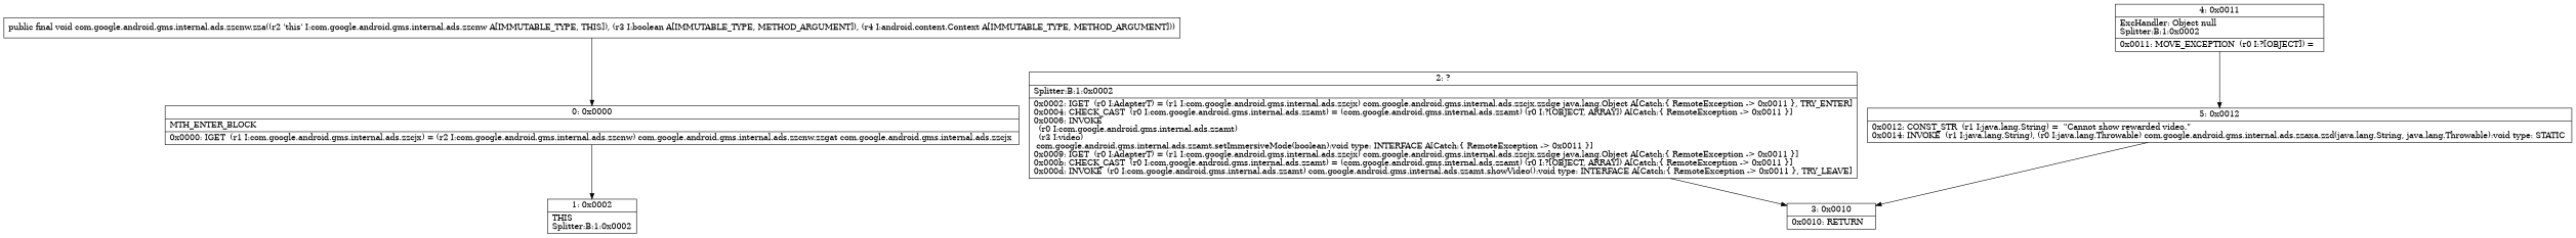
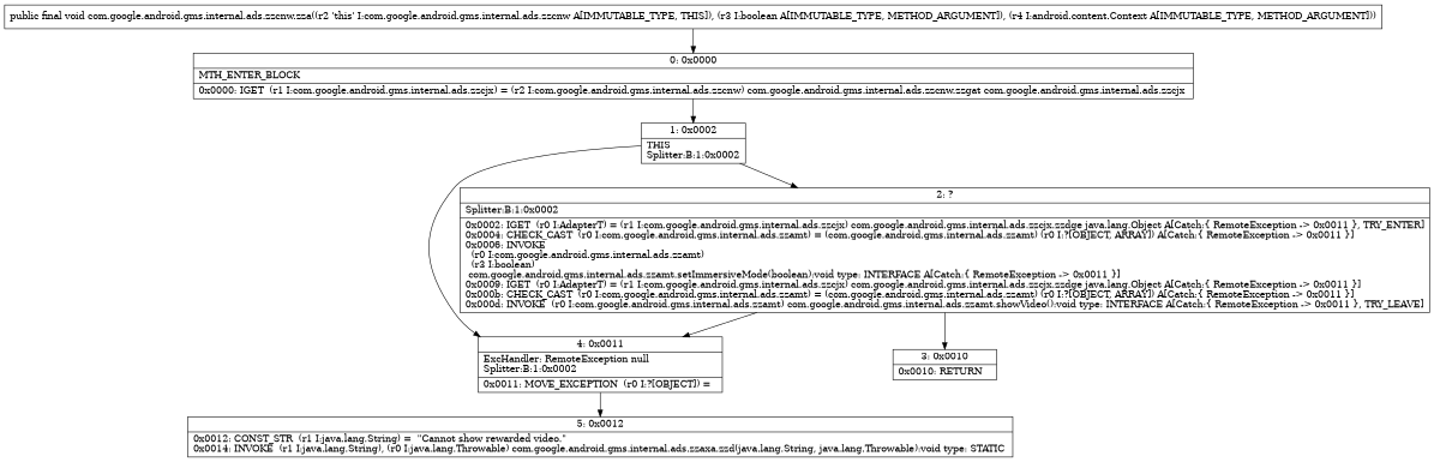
  digraph {
    node [shape=record]
    n1 [label="{0\:\ 0x0000|MTH_ENTER_BLOCK\l|0x0000: IGET  (r1 I:com.google.android.gms.internal.ads.zzcjx) = (r2 I:com.google.android.gms.internal.ads.zzcnw) com.google.android.gms.internal.ads.zzcnw.zzgat com.google.android.gms.internal.ads.zzcjx \l}"]
    n2 [label="{1\:\ 0x0002|THIS\lSplitter:B:1:0x0002\l}"]
-   n3 [label="{2\:\ ?|Splitter:B:1:0x0002\l|0x0002: IGET  (r0 I:AdapterT) = (r1 I:com.google.android.gms.internal.ads.zzcjx) com.google.android.gms.internal.ads.zzcjx.zzdge java.lang.Object A[Catch:\{ RemoteException \-\> 0x0011 \}, TRY_ENTER]\l0x0004: CHECK_CAST  (r0 I:com.google.android.gms.internal.ads.zzamt) = (com.google.android.gms.internal.ads.zzamt) (r0 I:?[OBJECT, ARRAY]) A[Catch:\{ RemoteException \-\> 0x0011 \}]\l0x0006: INVOKE  \l  (r0 I:com.google.android.gms.internal.ads.zzamt)\l  (r3 I:video)\l com.google.android.gms.internal.ads.zzamt.setImmersiveMode(boolean):void type: INTERFACE A[Catch:\{ RemoteException \-\> 0x0011 \}]\l0x0009: IGET  (r0 I:AdapterT) = (r1 I:com.google.android.gms.internal.ads.zzcjx) com.google.android.gms.internal.ads.zzcjx.zzdge java.lang.Object A[Catch:\{ RemoteException \-\> 0x0011 \}]\l0x000b: CHECK_CAST  (r0 I:com.google.android.gms.internal.ads.zzamt) = (com.google.android.gms.internal.ads.zzamt) (r0 I:?[OBJECT, ARRAY]) A[Catch:\{ RemoteException \-\> 0x0011 \}]\l0x000d: INVOKE  (r0 I:com.google.android.gms.internal.ads.zzamt) com.google.android.gms.internal.ads.zzamt.showVideo():void type: INTERFACE A[Catch:\{ RemoteException \-\> 0x0011 \}, TRY_LEAVE]\l}"]
-   n4 [label="{4\:\ 0x0011|ExcHandler: Object null\lSplitter:B:1:0x0002\l|0x0011: MOVE_EXCEPTION  (r0 I:?[OBJECT]) =  \l}"]
+   n3 [label="{2\:\ ?|Splitter:B:1:0x0002\l|0x0002: IGET  (r0 I:AdapterT) = (r1 I:com.google.android.gms.internal.ads.zzcjx) com.google.android.gms.internal.ads.zzcjx.zzdge java.lang.Object A[Catch:\{ RemoteException \-\> 0x0011 \}, TRY_ENTER]\l0x0004: CHECK_CAST  (r0 I:com.google.android.gms.internal.ads.zzamt) = (com.google.android.gms.internal.ads.zzamt) (r0 I:?[OBJECT, ARRAY]) A[Catch:\{ RemoteException \-\> 0x0011 \}]\l0x0006: INVOKE  \l  (r0 I:com.google.android.gms.internal.ads.zzamt)\l  (r3 I:boolean)\l com.google.android.gms.internal.ads.zzamt.setImmersiveMode(boolean):void type: INTERFACE A[Catch:\{ RemoteException \-\> 0x0011 \}]\l0x0009: IGET  (r0 I:AdapterT) = (r1 I:com.google.android.gms.internal.ads.zzcjx) com.google.android.gms.internal.ads.zzcjx.zzdge java.lang.Object A[Catch:\{ RemoteException \-\> 0x0011 \}]\l0x000b: CHECK_CAST  (r0 I:com.google.android.gms.internal.ads.zzamt) = (com.google.android.gms.internal.ads.zzamt) (r0 I:?[OBJECT, ARRAY]) A[Catch:\{ RemoteException \-\> 0x0011 \}]\l0x000d: INVOKE  (r0 I:com.google.android.gms.internal.ads.zzamt) com.google.android.gms.internal.ads.zzamt.showVideo():void type: INTERFACE A[Catch:\{ RemoteException \-\> 0x0011 \}, TRY_LEAVE]\l}"]
+   n4 [label="{4\:\ 0x0011|ExcHandler: RemoteException null\lSplitter:B:1:0x0002\l|0x0011: MOVE_EXCEPTION  (r0 I:?[OBJECT]) =  \l}"]
    n5 [label="{3\:\ 0x0010|0x0010: RETURN   \l}"]
    n6 [label="{5\:\ 0x0012|0x0012: CONST_STR  (r1 I:java.lang.String) =  \"Cannot show rewarded video.\" \l0x0014: INVOKE  (r1 I:java.lang.String), (r0 I:java.lang.Throwable) com.google.android.gms.internal.ads.zzaxa.zzd(java.lang.String, java.lang.Throwable):void type: STATIC \l}"]
    n7 [label="{public final void com.google.android.gms.internal.ads.zzcnw.zza((r2 'this' I:com.google.android.gms.internal.ads.zzcnw A[IMMUTABLE_TYPE, THIS]), (r3 I:boolean A[IMMUTABLE_TYPE, METHOD_ARGUMENT]), (r4 I:android.content.Context A[IMMUTABLE_TYPE, METHOD_ARGUMENT])) }"]
    n1 -> n2
+   n2 -> n3
+   n2 -> n4
+   n3 -> n4
    n3 -> n5
    n4 -> n6
-   n6 -> n5
    n7 -> n1
  }
